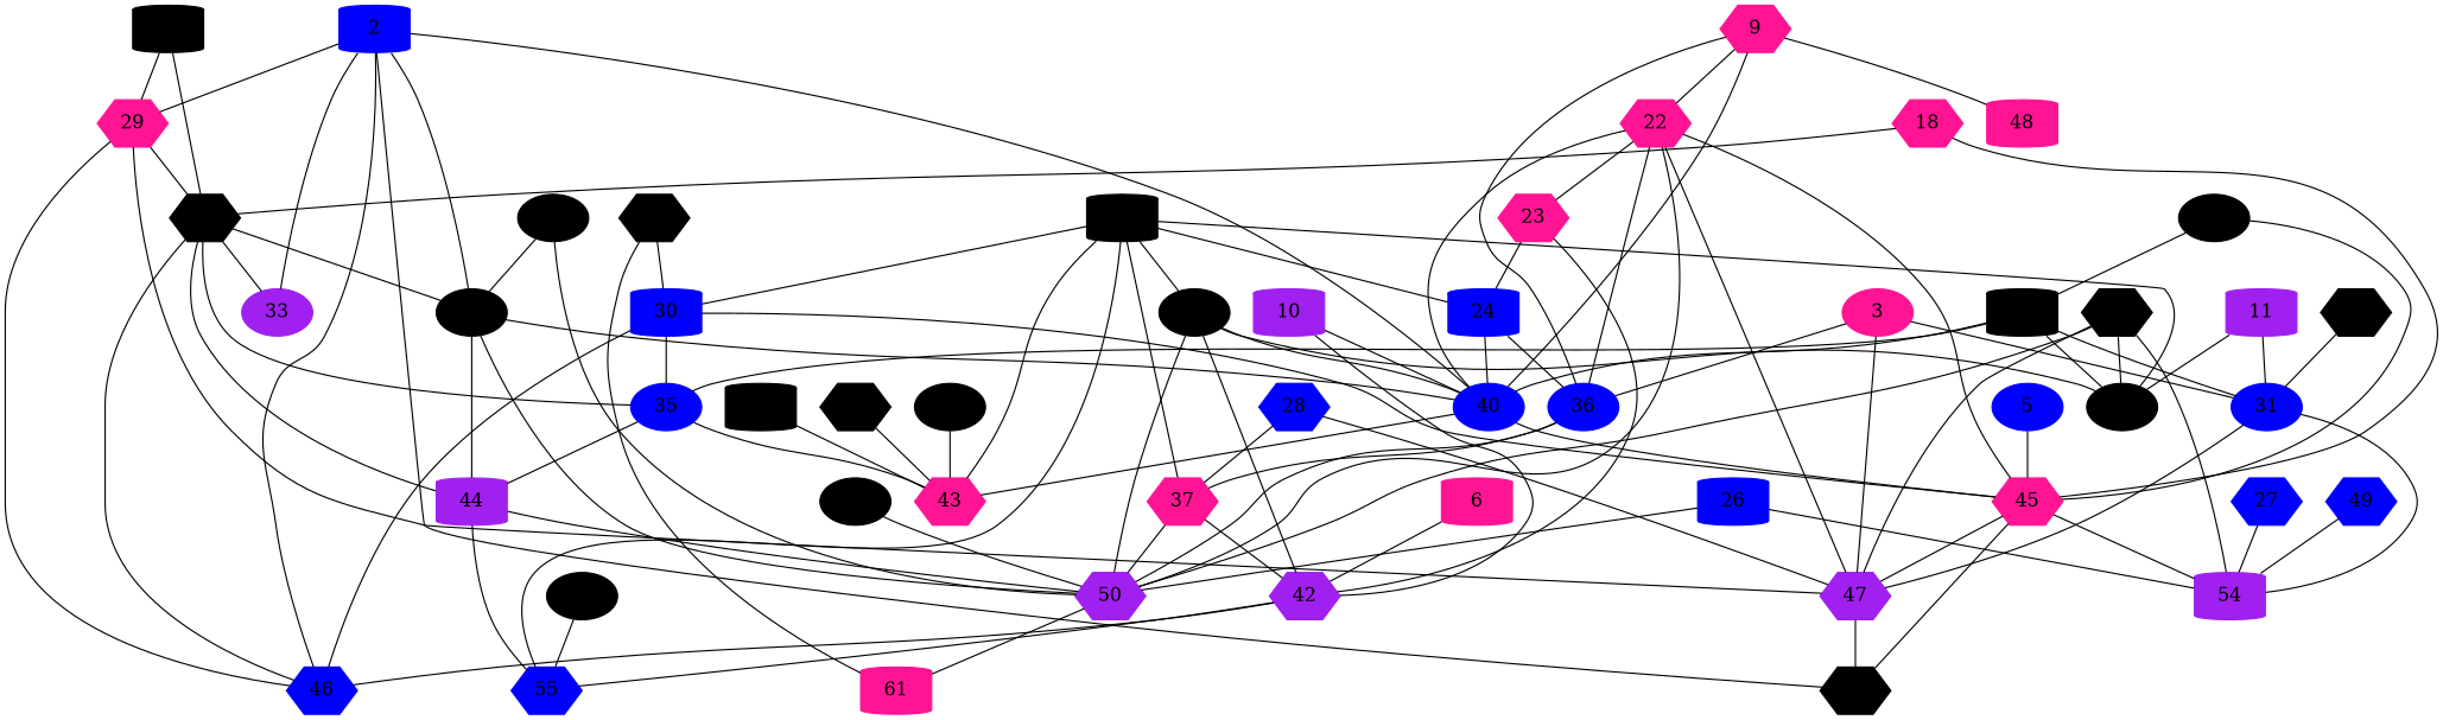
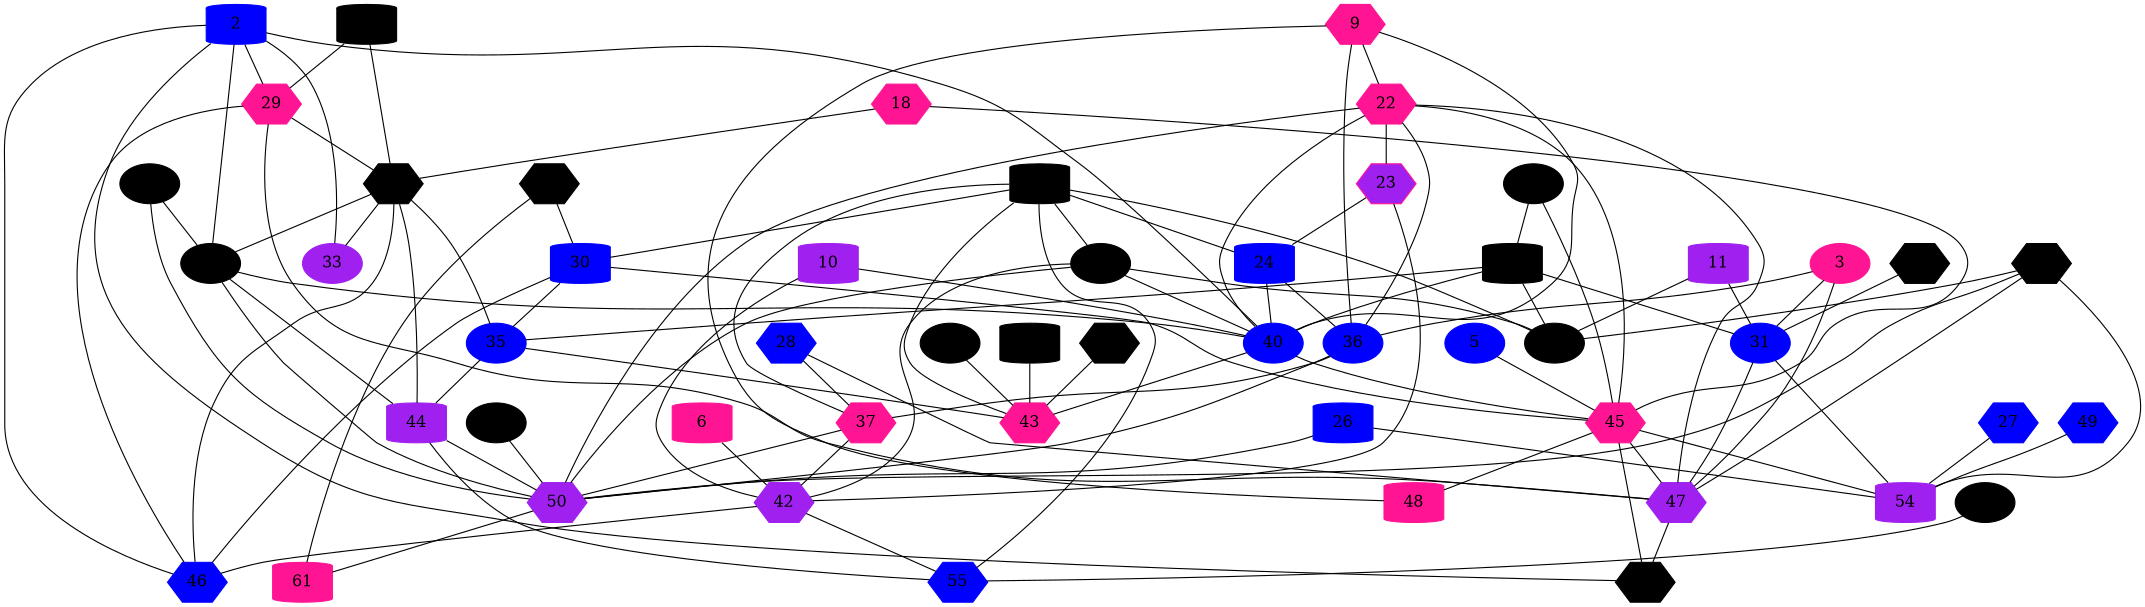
  graph {
    node [color=black shape=hexagon style=filled]
    edge [weight=1.0]
    2 [color=blue shape=cylinder]
    29 [color=deeppink]
    33 [color=purple shape=ellipse]
    34 [shape=ellipse]
    40 [color=blue shape=ellipse]
    46 [color=blue]
    53
    47 [color=purple]
    32
    50 [color=purple]
    44 [color=purple shape=cylinder]
    45 [color=deeppink]
    43 [color=deeppink]
    3 [color=deeppink shape=ellipse]
    31 [color=blue shape=ellipse]
    36 [color=blue shape=ellipse]
    54 [color=purple shape=cylinder]
    37 [color=deeppink]
    4 [shape=ellipse]
    n20 [color=deeppink label=61 shape=cylinder]
    5 [color=blue shape=ellipse]
    48 [color=deeppink shape=cylinder]
    6 [color=deeppink shape=cylinder]
    42 [color=purple]
    55 [color=blue]
    7
    8
    9 [color=deeppink]
    22 [color=deeppink]
-   23 [color=deeppink]
+   23 [color=deeppink fillcolor=purple]
    10 [color=purple shape=cylinder]
    11 [color=purple shape=cylinder]
    39 [shape=ellipse]
    12 [shape=cylinder]
    15 [shape=ellipse]
    24 [color=blue shape=cylinder]
    30 [color=blue shape=cylinder]
    35 [color=blue shape=ellipse]
    13 [shape=ellipse]
    25 [shape=cylinder]
    14
    16 [shape=ellipse]
    17 [shape=ellipse]
    18 [color=deeppink]
    19
    20 [shape=cylinder]
    21 [shape=cylinder]
    26 [color=blue shape=cylinder]
    27 [color=blue]
    28 [color=blue]
    41 [shape=ellipse]
    49 [color=blue]
    2 -- 29
    2 -- 33
    2 -- 34
    2 -- 40
    2 -- 46
    2 -- 53
    29 -- 46
    29 -- 47
    29 -- 32
    34 -- 40
    34 -- 50
    34 -- 44
    40 -- 45
    40 -- 43
    47 -- 53 [weight=2.0]
    32 -- 33
    32 -- 34
    32 -- 46
    32 -- 44
    32 -- 35
    50 -- n20
    44 -- 50
    44 -- 55
    45 -- 53
    45 -- 47
    45 -- 54
+   45 -- 48
    3 -- 47
    3 -- 31
    3 -- 36
    31 -- 47
    31 -- 54
    36 -- 50
    36 -- 37
    37 -- 50
    37 -- 42
    4 -- 50
    5 -- 45
    6 -- 42
    42 -- 46 [weight=2.0]
    42 -- 55
    7 -- 31
    8 -- 43
    9 -- 40
    9 -- 36
    9 -- 48
    9 -- 22
    22 -- 40
    22 -- 47
    22 -- 50
    22 -- 45
    22 -- 36
    22 -- 23
    23 -- 42
    23 -- 24
    10 -- 40 [weight=2.0]
    10 -- 42
    11 -- 31
    11 -- 39
    12 -- 43
    12 -- 37
    12 -- 55
    12 -- 39
    12 -- 15
    12 -- 24
    12 -- 30
    15 -- 40
    15 -- 50
    15 -- 42
    15 -- 39 [weight=2.0]
    24 -- 40
    24 -- 36
    30 -- 46
    30 -- 45
    30 -- 35
    35 -- 44
    35 -- 43
    13 -- 45
    13 -- 25
    25 -- 40
    25 -- 31 [weight=2.0]
    25 -- 39
    25 -- 35
    14 -- 47
    14 -- 50
    14 -- 54
    14 -- 39
    16 -- 43
    17 -- 34
    17 -- 50
    18 -- 32
    18 -- 45
    19 -- n20
    19 -- 30
    20 -- 43
    21 -- 29
    21 -- 32
    26 -- 50
    26 -- 54
    27 -- 54
    28 -- 47
    28 -- 37
    41 -- 55
    49 -- 54
  }
